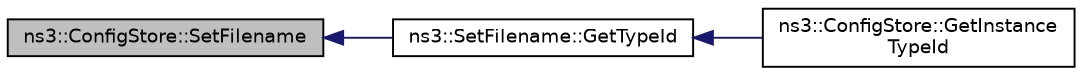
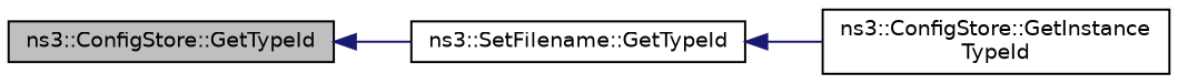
  digraph {
    rankdir=LR
    node [color=black fillcolor=white fontname=Helvetica fontsize=10 shape=record style=filled]
    edge [color=midnightblue dir=back fontname=Helvetica fontsize=10 labelfontname=Helvetica labelfontsize=10 style=solid]
-   n1 [fillcolor=grey75 fontcolor=black height=0.2 label="ns3::ConfigStore::SetFilename" width=0.4]
+   n1 [fillcolor=grey75 fontcolor=black height=0.2 label="ns3::ConfigStore::GetTypeId" width=0.4]
    n2 [height=0.2 label="ns3::SetFilename::GetTypeId" width=0.4]
    n3 [height=0.2 label="ns3::ConfigStore::GetInstance\lTypeId" width=0.4]
    n1 -> n2
    n2 -> n3
  }
